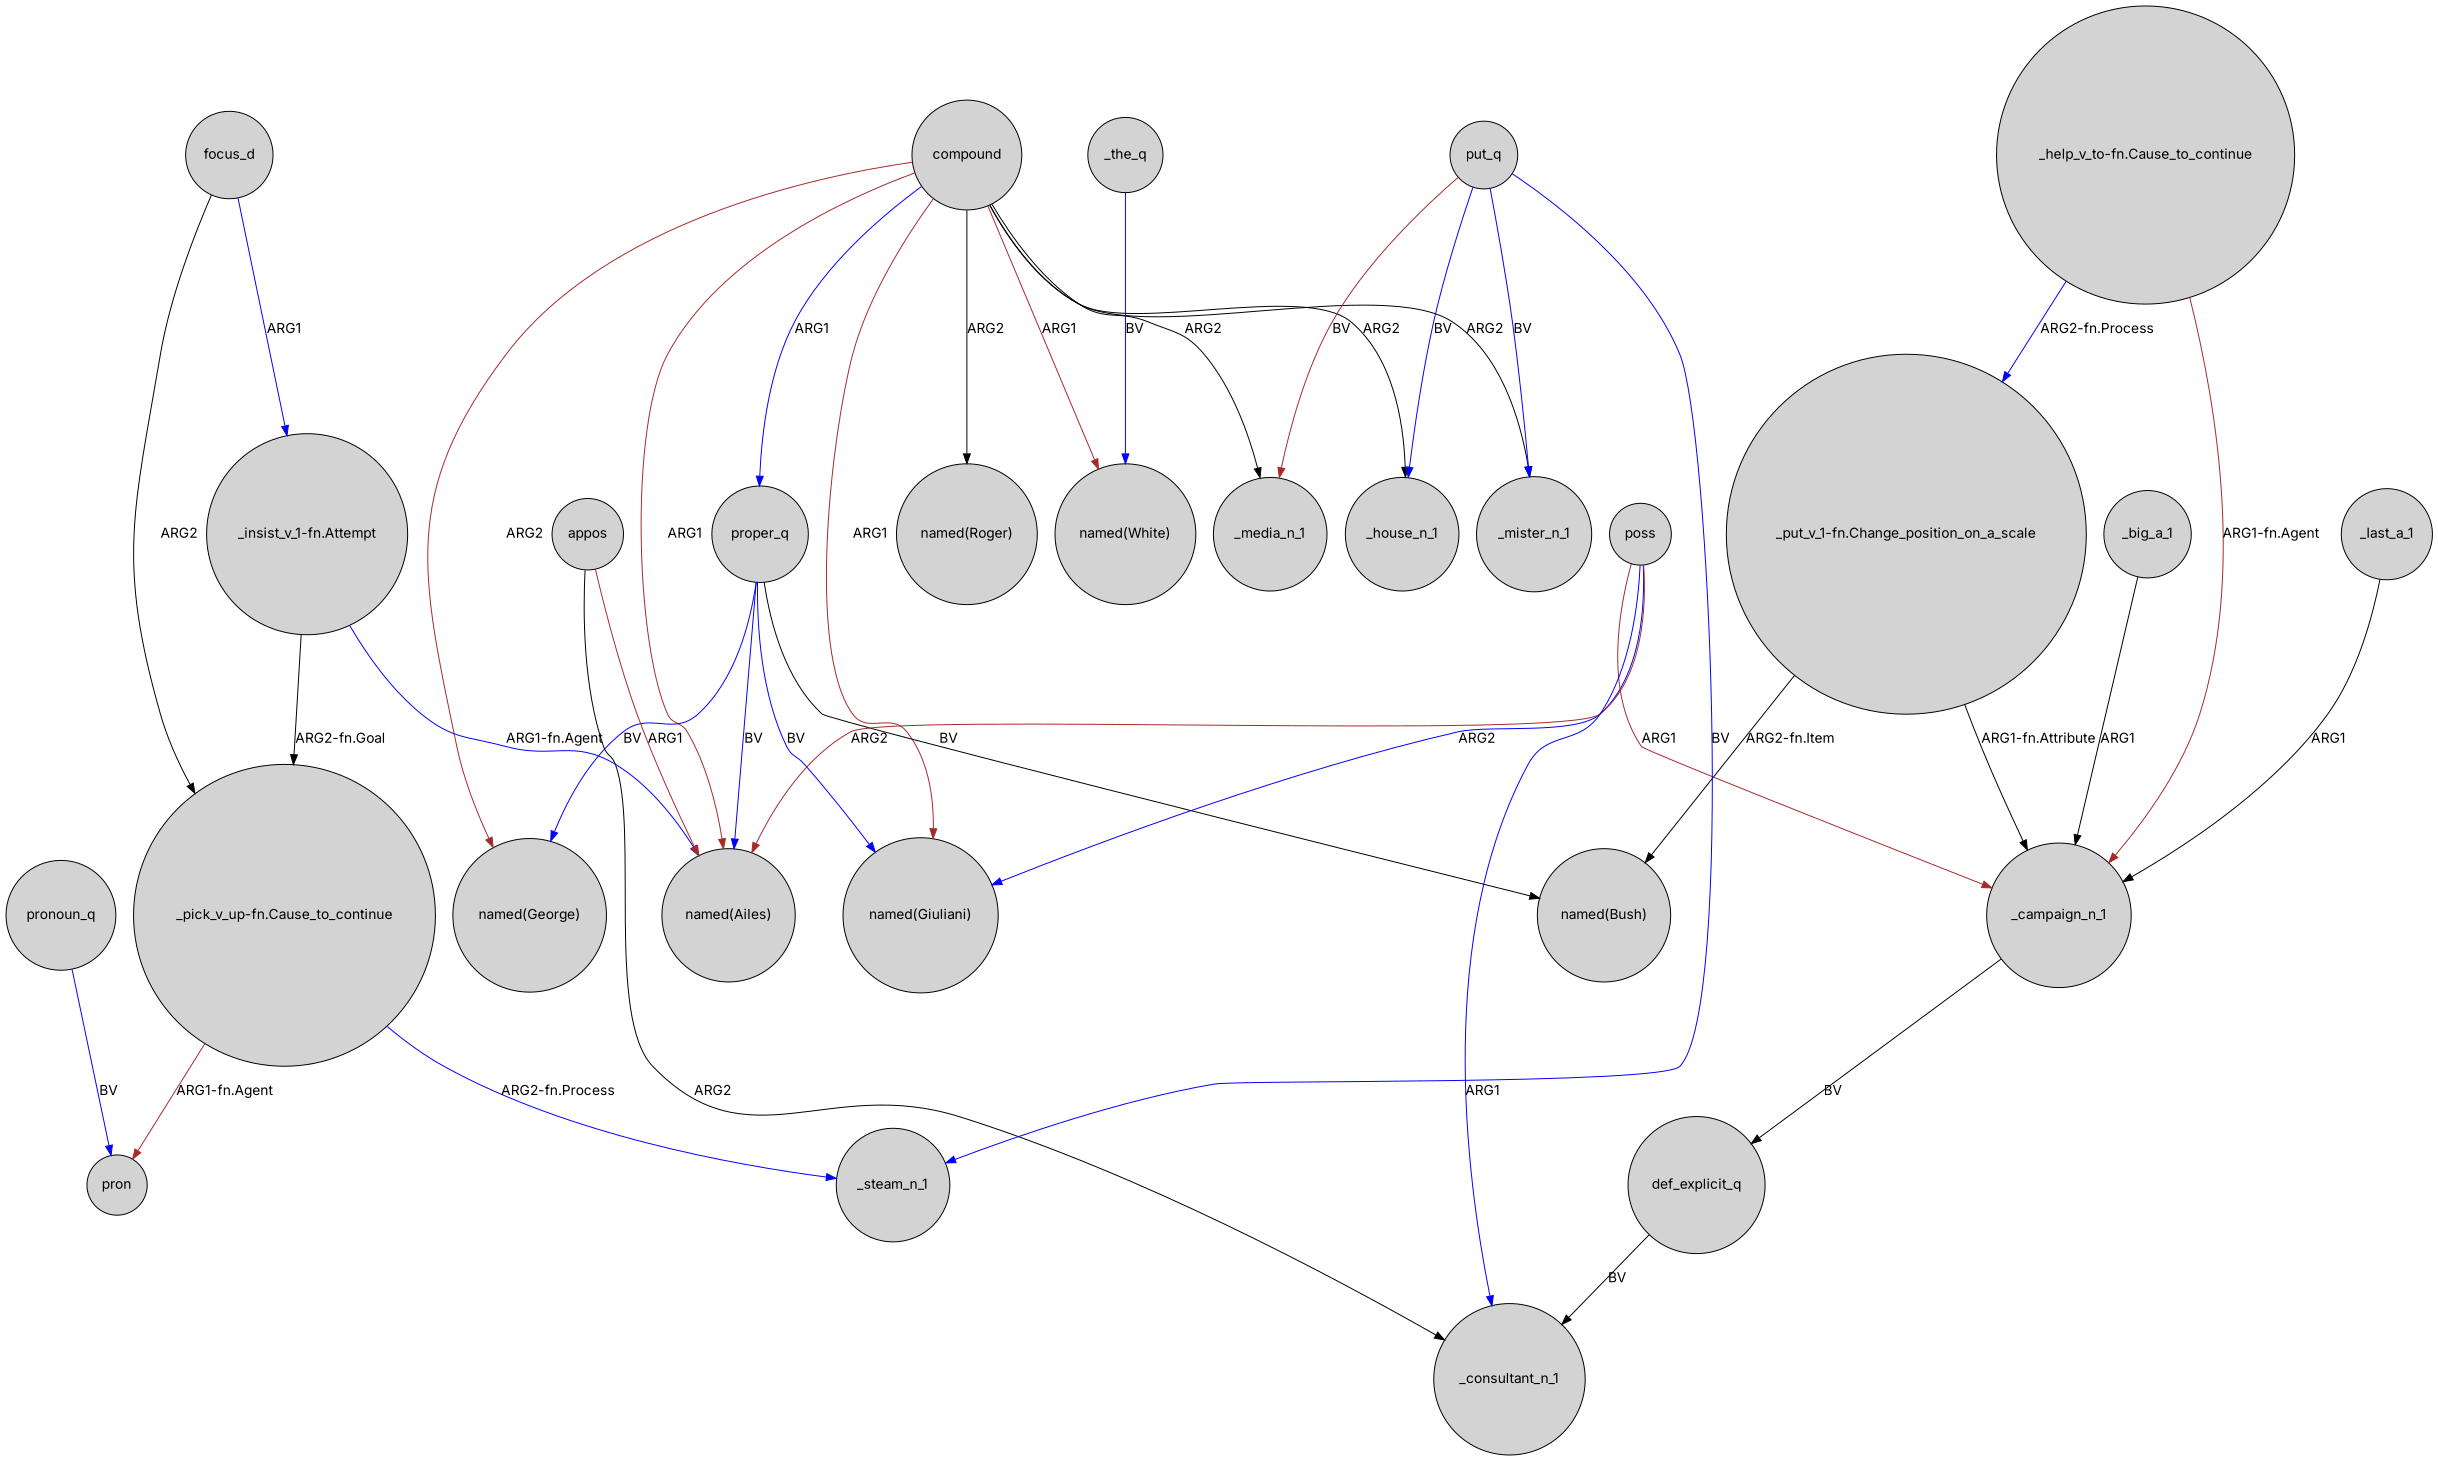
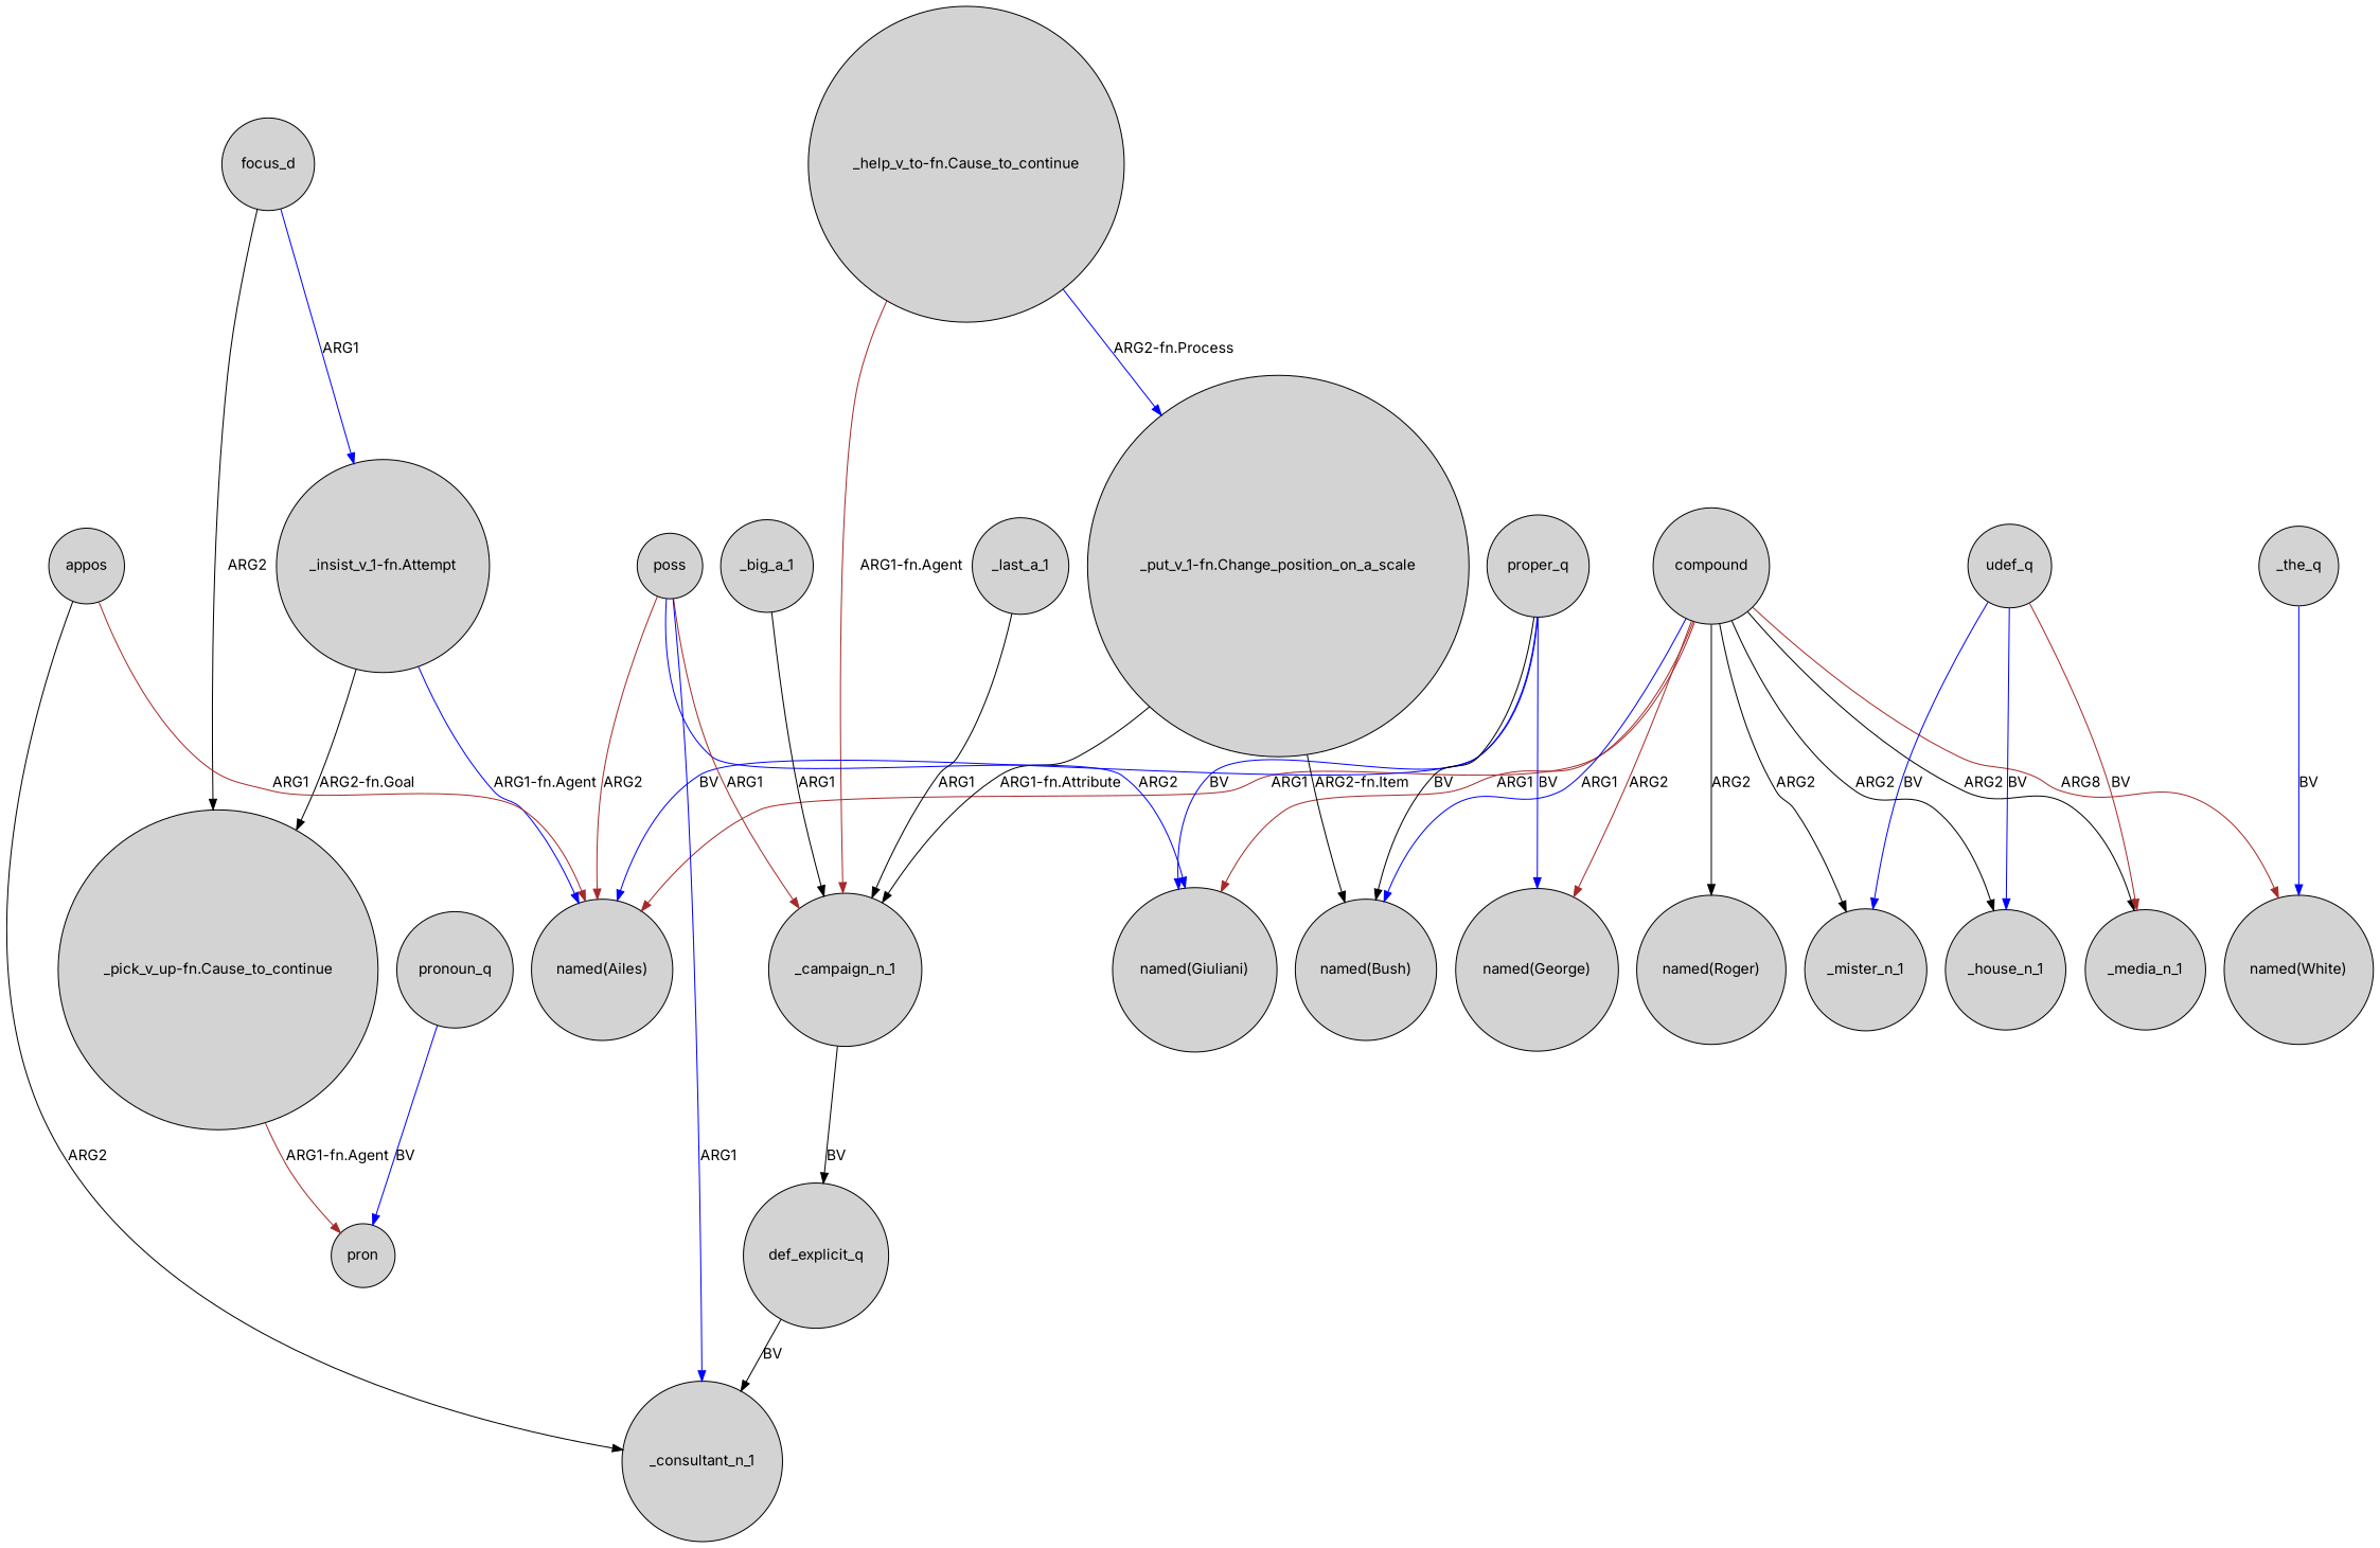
  digraph {
    fontname=Inter
    node [fontname=Inter shape=circle style=filled]
    edge [color=blue fontname=Inter]
    compound
    "named(Giuliani)"
    _mister_n_1
    "named(Roger)"
    "named(Ailes)"
    "named(Bush)"
    _house_n_1
    _media_n_1
    "named(White)"
    "named(George)"
    "_help_v_to-fn.Cause_to_continue"
    "_put_v_1-fn.Change_position_on_a_scale"
    _campaign_n_1
    def_explicit_q
    _consultant_n_1
    focus_d
    "_insist_v_1-fn.Attempt"
    "_pick_v_up-fn.Cause_to_continue"
-   _steam_n_1
    pron
    proper_q
    poss
    appos
-   udef_q [label=put_q]
+   udef_q
    pronoun_q
    _last_a_1
    _the_q
    _big_a_1
    compound -> "named(Giuliani)" [color=brown label=ARG1]
    compound -> _mister_n_1 [color=black label=ARG2]
    compound -> "named(Roger)" [color=black label=ARG2]
    compound -> "named(Ailes)" [color=brown label=ARG1]
-   compound -> proper_q [label=ARG1]
+   compound -> "named(Bush)" [label=ARG1]
    compound -> _house_n_1 [color=black label=ARG2]
    compound -> _media_n_1 [color=black label=ARG2]
-   compound -> "named(White)" [color=brown label=ARG1]
+   compound -> "named(White)" [color=brown label=ARG8]
    compound -> "named(George)" [color=brown label=ARG2]
    "_help_v_to-fn.Cause_to_continue" -> "_put_v_1-fn.Change_position_on_a_scale" [label="ARG2-fn.Process"]
    "_help_v_to-fn.Cause_to_continue" -> _campaign_n_1 [color=brown label="ARG1-fn.Agent"]
    "_put_v_1-fn.Change_position_on_a_scale" -> "named(Bush)" [color=black label="ARG2-fn.Item"]
    "_put_v_1-fn.Change_position_on_a_scale" -> _campaign_n_1 [color=black label="ARG1-fn.Attribute"]
    _campaign_n_1 -> def_explicit_q [color=black label=BV]
    def_explicit_q -> _consultant_n_1 [color=black label=BV]
    focus_d -> "_insist_v_1-fn.Attempt" [label=ARG1]
    focus_d -> "_pick_v_up-fn.Cause_to_continue" [color=black label=ARG2]
    "_insist_v_1-fn.Attempt" -> "named(Ailes)" [label="ARG1-fn.Agent"]
    "_insist_v_1-fn.Attempt" -> "_pick_v_up-fn.Cause_to_continue" [color=black label="ARG2-fn.Goal"]
-   "_pick_v_up-fn.Cause_to_continue" -> _steam_n_1 [label="ARG2-fn.Process"]
    "_pick_v_up-fn.Cause_to_continue" -> pron [color=brown label="ARG1-fn.Agent"]
    proper_q -> "named(Giuliani)" [label=BV]
    proper_q -> "named(Ailes)" [label=BV]
    proper_q -> "named(Bush)" [color=black label=BV]
    proper_q -> "named(George)" [label=BV]
    poss -> "named(Giuliani)" [label=ARG2]
    poss -> "named(Ailes)" [color=brown label=ARG2]
    poss -> _campaign_n_1 [color=brown label=ARG1]
    poss -> _consultant_n_1 [label=ARG1]
    appos -> "named(Ailes)" [color=brown label=ARG1]
    appos -> _consultant_n_1 [color=black label=ARG2]
    udef_q -> _mister_n_1 [label=BV]
    udef_q -> _house_n_1 [label=BV]
    udef_q -> _media_n_1 [color=brown label=BV]
-   udef_q -> _steam_n_1 [label=BV]
    pronoun_q -> pron [label=BV]
    _last_a_1 -> _campaign_n_1 [color=black label=ARG1]
    _the_q -> "named(White)" [label=BV]
    _big_a_1 -> _campaign_n_1 [color=black label=ARG1]
  }
